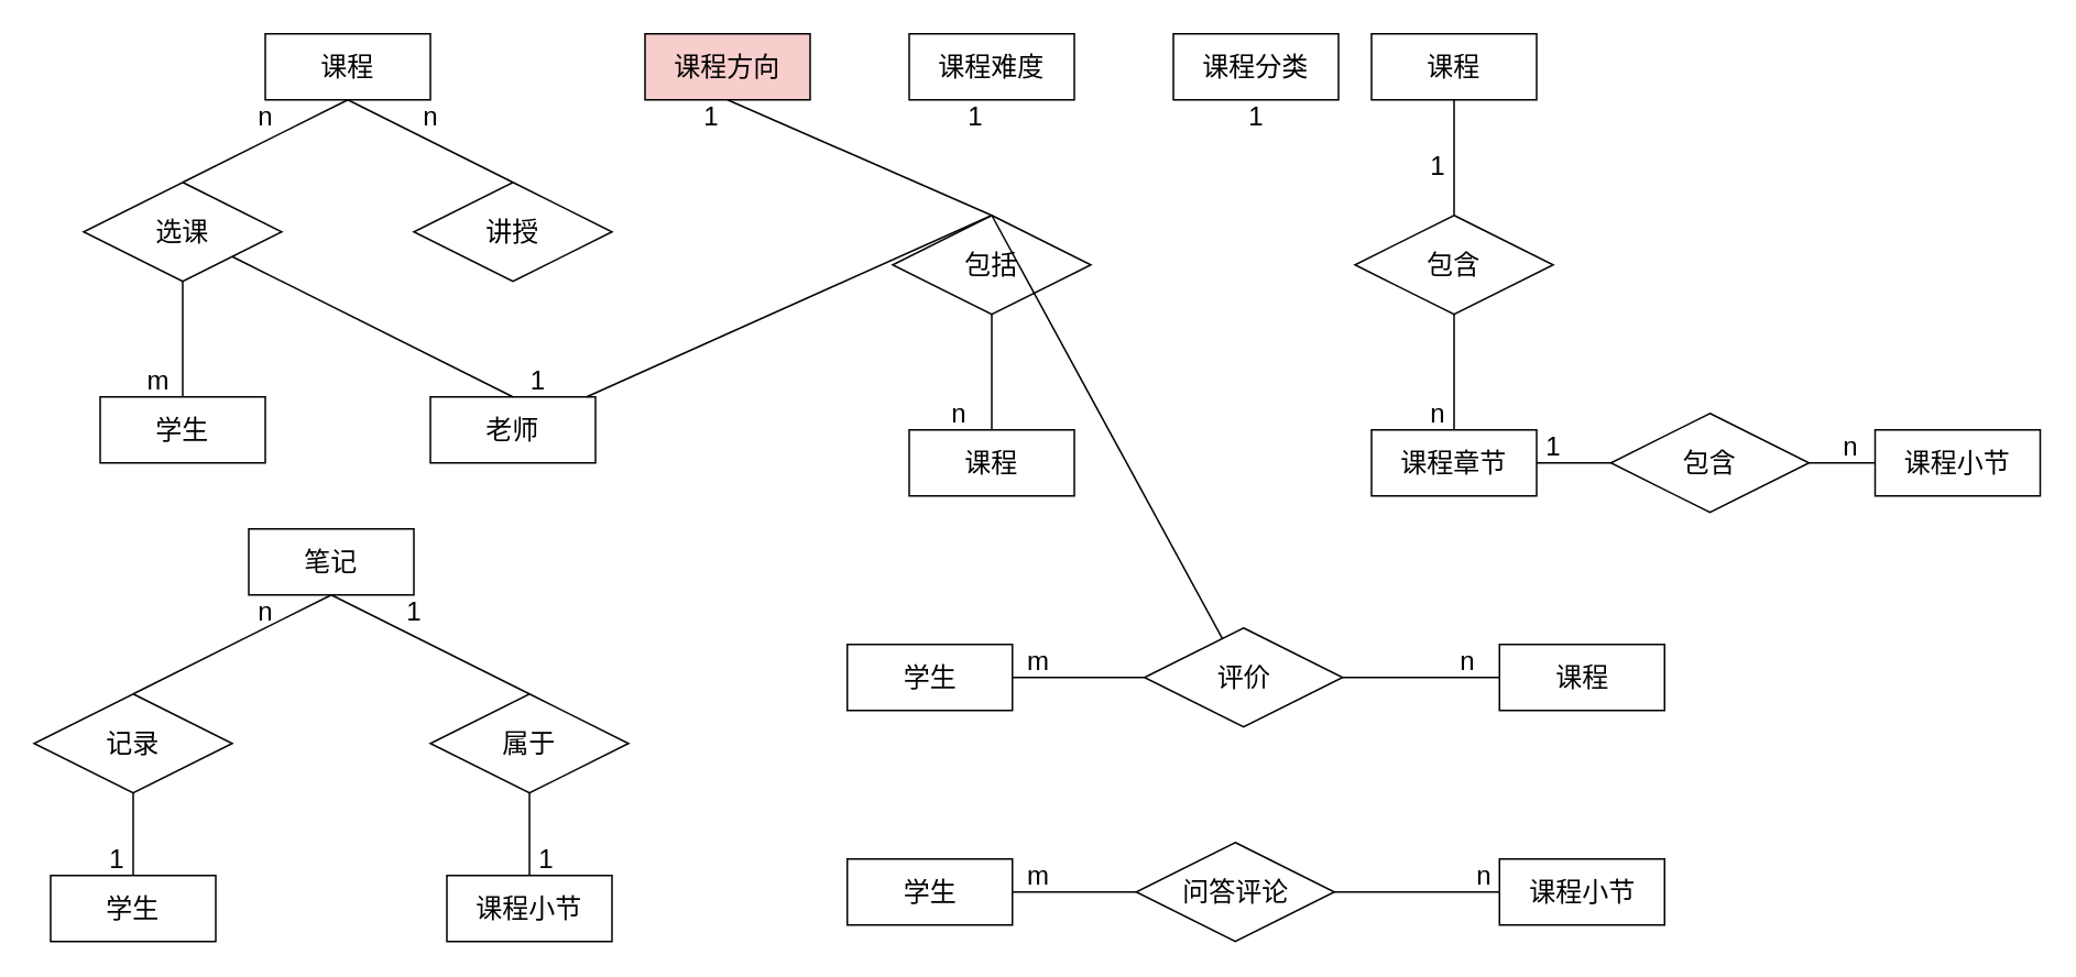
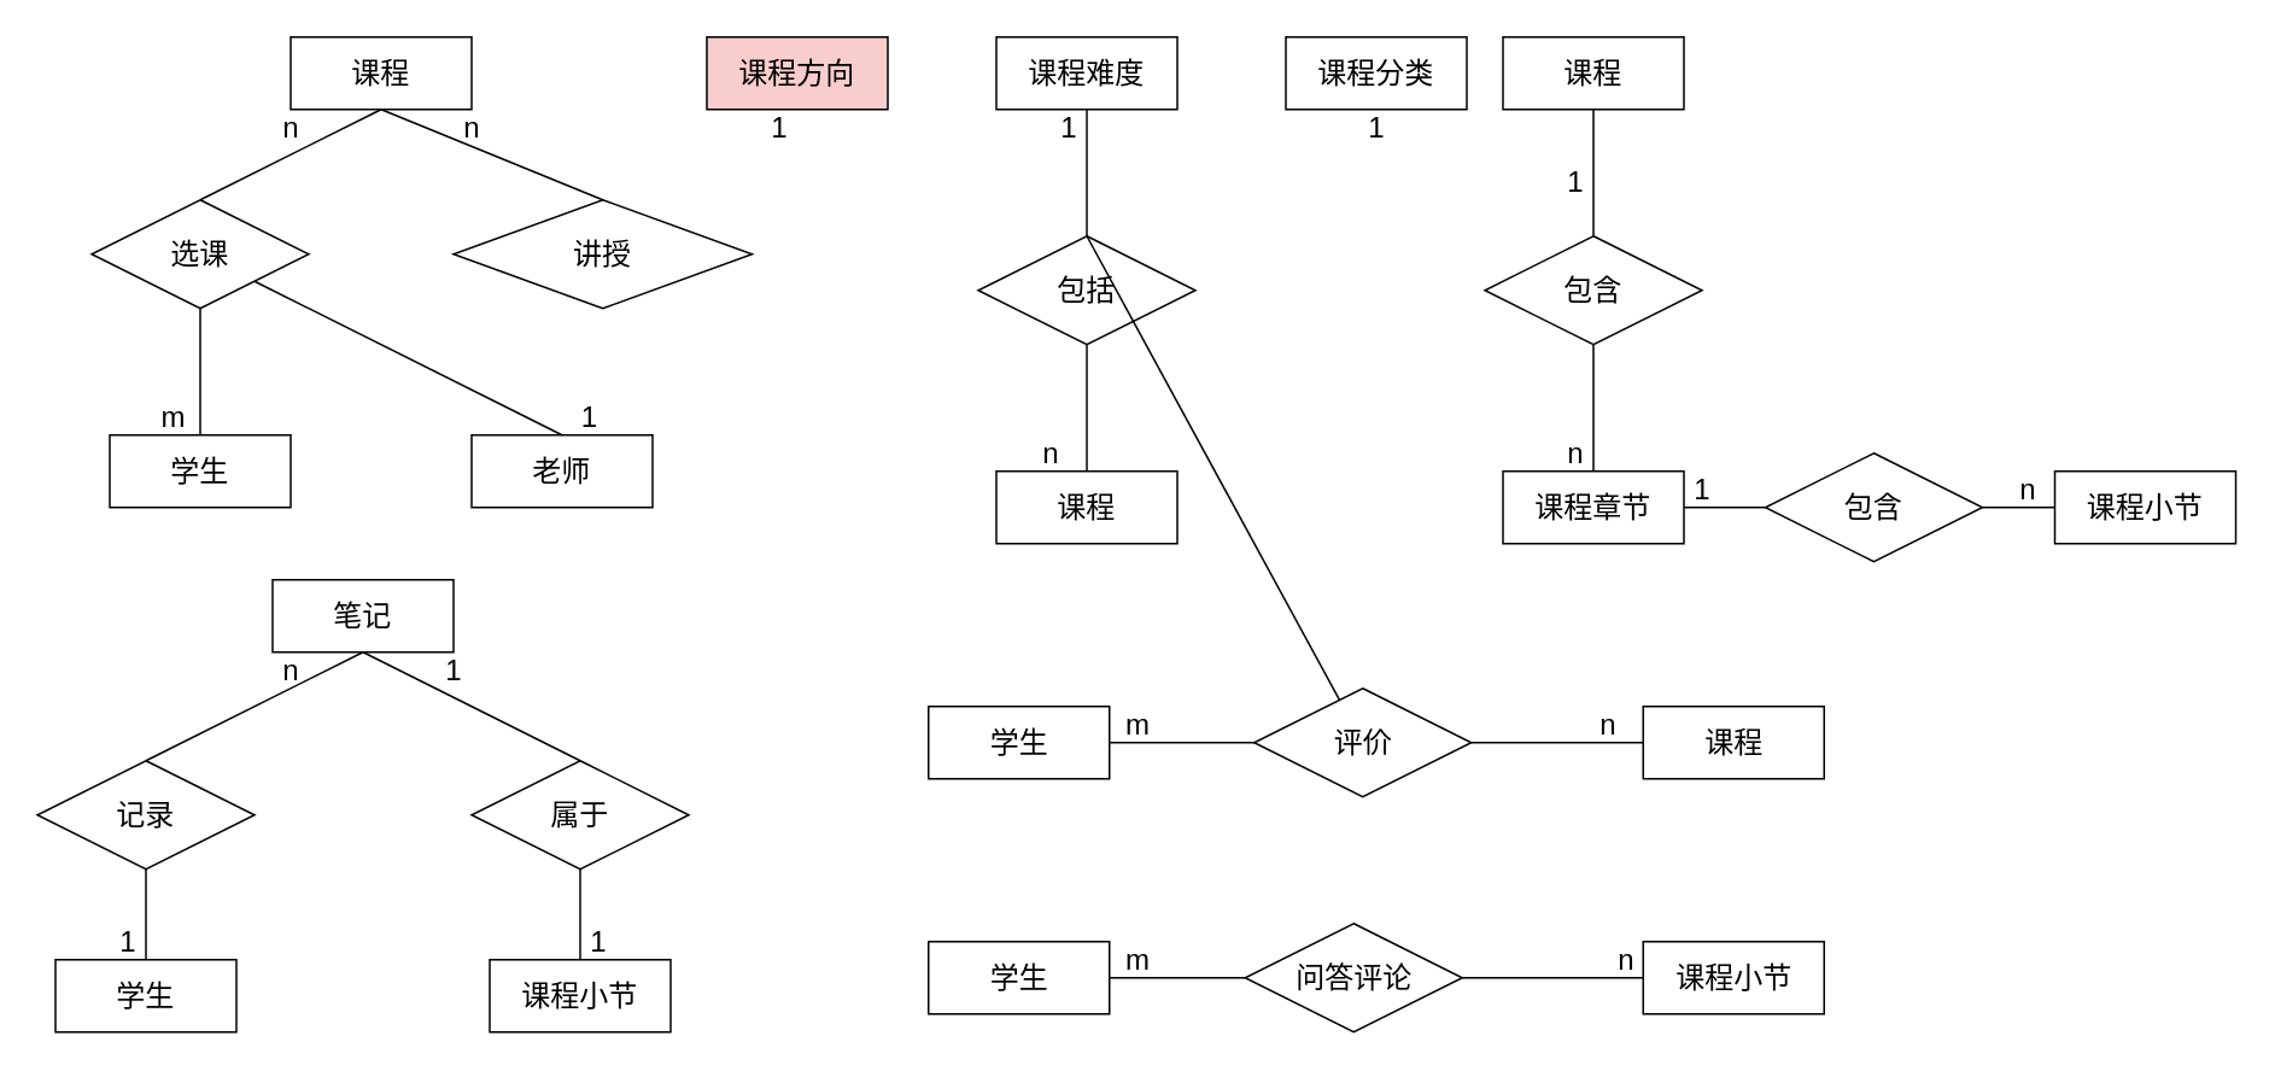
  <mxCell id="0" />
  <mxCell id="1" parent="0" />
  <mxCell id="2" value="&lt;font style=&quot;font-size: 16px&quot;&gt;学生&lt;/font&gt;" style="whiteSpace=wrap;html=1;align=center;fontSize=16;" vertex="1" parent="1"><mxGeometry x="60" y="240" width="100" height="40" as="geometry" /></mxCell>
  <mxCell id="3" value="&lt;font style=&quot;font-size: 16px&quot;&gt;老师&lt;/font&gt;" style="whiteSpace=wrap;html=1;align=center;fontSize=16;" vertex="1" parent="1"><mxGeometry x="260" y="240" width="100" height="40" as="geometry" /></mxCell>
  <mxCell id="4" value="笔记" style="whiteSpace=wrap;html=1;align=center;fontSize=16;" vertex="1" parent="1"><mxGeometry x="150" y="320" width="100" height="40" as="geometry" /></mxCell>
  <mxCell id="5" value="&lt;font style=&quot;font-size: 16px&quot;&gt;选课&lt;/font&gt;" style="shape=rhombus;perimeter=rhombusPerimeter;whiteSpace=wrap;html=1;align=center;fontSize=16;" vertex="1" parent="1"><mxGeometry x="50" y="110" width="120" height="60" as="geometry" /></mxCell>
  <mxCell id="6" value="学生" style="whiteSpace=wrap;html=1;align=center;fontSize=16;" vertex="1" parent="1"><mxGeometry x="512.5" y="520" width="100" height="40" as="geometry" /></mxCell>
  <mxCell id="7" value="学生" style="whiteSpace=wrap;html=1;align=center;fontSize=16;" vertex="1" parent="1"><mxGeometry x="30" y="530" width="100" height="40" as="geometry" /></mxCell>
  <mxCell id="8" value="学生" style="whiteSpace=wrap;html=1;align=center;fontSize=16;" vertex="1" parent="1"><mxGeometry x="512.5" y="390" width="100" height="40" as="geometry" /></mxCell>
  <mxCell id="9" value="课程" style="whiteSpace=wrap;html=1;align=center;fontSize=16;" vertex="1" parent="1"><mxGeometry x="907.5" y="390" width="100" height="40" as="geometry" /></mxCell>
  <mxCell id="10" value="评价" style="shape=rhombus;perimeter=rhombusPerimeter;whiteSpace=wrap;html=1;align=center;fontSize=16;" vertex="1" parent="1"><mxGeometry x="692.5" y="380" width="120" height="60" as="geometry" /></mxCell>
- <mxCell id="11" value="&lt;font style=&quot;font-size: 16px&quot;&gt;讲授&lt;/font&gt;" style="shape=rhombus;perimeter=rhombusPerimeter;whiteSpace=wrap;html=1;align=center;fontSize=16;" vertex="1" parent="1"><mxGeometry x="250" y="110" width="120" height="60" as="geometry" /></mxCell>
+ <mxCell id="11" value="&lt;font style=&quot;font-size: 16px&quot;&gt;讲授&lt;/font&gt;" style="shape=rhombus;perimeter=rhombusPerimeter;whiteSpace=wrap;html=1;align=center;fontSize=16;" vertex="1" parent="1"><mxGeometry x="250" y="110" width="165" height="60" as="geometry" /></mxCell>
  <mxCell id="12" value="&lt;font style=&quot;font-size: 16px&quot;&gt;课程&lt;/font&gt;" style="whiteSpace=wrap;html=1;align=center;fontSize=16;" vertex="1" parent="1"><mxGeometry x="160" y="20" width="100" height="40" as="geometry" /></mxCell>
  <mxCell id="13" value="课程" style="whiteSpace=wrap;html=1;align=center;fontSize=16;" vertex="1" parent="1"><mxGeometry x="830" y="20" width="100" height="40" as="geometry" /></mxCell>
  <mxCell id="14" value="课程小节" style="whiteSpace=wrap;html=1;align=center;fontSize=16;" vertex="1" parent="1"><mxGeometry x="1135" y="260" width="100" height="40" as="geometry" /></mxCell>
  <mxCell id="15" value="课程章节" style="whiteSpace=wrap;html=1;align=center;fontSize=16;" vertex="1" parent="1"><mxGeometry x="830" y="260" width="100" height="40" as="geometry" /></mxCell>
  <mxCell id="16" value="包含" style="shape=rhombus;perimeter=rhombusPerimeter;whiteSpace=wrap;html=1;align=center;rotation=0;fontSize=16;" vertex="1" parent="1"><mxGeometry x="820" y="130" width="120" height="60" as="geometry" /></mxCell>
  <mxCell id="17" value="包含" style="shape=rhombus;perimeter=rhombusPerimeter;whiteSpace=wrap;html=1;align=center;fontSize=16;" vertex="1" parent="1"><mxGeometry x="975" y="250" width="120" height="60" as="geometry" /></mxCell>
  <mxCell id="18" value="1" style="text;html=1;align=center;verticalAlign=middle;resizable=0;points=[];autosize=1;fontSize=16;" vertex="1" parent="1"><mxGeometry x="860" y="90" width="20" height="20" as="geometry" /></mxCell>
  <mxCell id="19" value="n" style="text;html=1;align=center;verticalAlign=middle;resizable=0;points=[];autosize=1;fontSize=16;" vertex="1" parent="1"><mxGeometry x="860" y="240" width="20" height="20" as="geometry" /></mxCell>
  <mxCell id="20" value="" style="endArrow=none;html=1;rounded=0;entryX=0.5;entryY=1;entryDx=0;entryDy=0;exitX=0.5;exitY=0;exitDx=0;exitDy=0;fontSize=16;" edge="1" parent="1" source="15" target="16"><mxGeometry relative="1" as="geometry"><mxPoint x="870" y="260" as="sourcePoint" /><mxPoint x="1030" y="260" as="targetPoint" /></mxGeometry></mxCell>
  <mxCell id="21" value="" style="endArrow=none;html=1;rounded=0;entryX=0.5;entryY=1;entryDx=0;entryDy=0;exitX=0.5;exitY=0;exitDx=0;exitDy=0;fontSize=16;" edge="1" parent="1" source="16" target="13"><mxGeometry relative="1" as="geometry"><mxPoint x="870" y="260" as="sourcePoint" /><mxPoint x="1030" y="260" as="targetPoint" /></mxGeometry></mxCell>
  <mxCell id="22" value="" style="endArrow=none;html=1;rounded=0;entryX=0;entryY=0.5;entryDx=0;entryDy=0;exitX=1;exitY=0.5;exitDx=0;exitDy=0;fontSize=16;" edge="1" parent="1" source="15" target="17"><mxGeometry relative="1" as="geometry"><mxPoint x="870" y="250" as="sourcePoint" /><mxPoint x="1030" y="250" as="targetPoint" /></mxGeometry></mxCell>
  <mxCell id="23" value="" style="endArrow=none;html=1;rounded=0;entryX=0;entryY=0.5;entryDx=0;entryDy=0;exitX=1;exitY=0.5;exitDx=0;exitDy=0;fontSize=16;" edge="1" parent="1" source="17" target="14"><mxGeometry relative="1" as="geometry"><mxPoint x="855" y="250" as="sourcePoint" /><mxPoint x="1015" y="250" as="targetPoint" /></mxGeometry></mxCell>
  <mxCell id="24" value="1" style="text;html=1;align=center;verticalAlign=middle;resizable=0;points=[];autosize=1;fontSize=16;" vertex="1" parent="1"><mxGeometry x="930" y="260" width="20" height="20" as="geometry" /></mxCell>
  <mxCell id="25" value="n" style="text;html=1;align=center;verticalAlign=middle;resizable=0;points=[];autosize=1;fontSize=16;" vertex="1" parent="1"><mxGeometry x="1110" y="260" width="20" height="20" as="geometry" /></mxCell>
  <mxCell id="26" value="" style="endArrow=none;html=1;rounded=0;exitX=0.5;exitY=0;exitDx=0;exitDy=0;fontSize=16;" edge="1" parent="1" source="3" target="5"><mxGeometry relative="1" as="geometry"><mxPoint x="470" y="270" as="sourcePoint" /><mxPoint x="630" y="270" as="targetPoint" /></mxGeometry></mxCell>
  <mxCell id="27" value="" style="endArrow=none;html=1;rounded=0;entryX=0.5;entryY=1;entryDx=0;entryDy=0;exitX=0.5;exitY=0;exitDx=0;exitDy=0;fontSize=16;" edge="1" parent="1" source="11" target="12"><mxGeometry relative="1" as="geometry"><mxPoint x="470" y="270" as="sourcePoint" /><mxPoint x="630" y="270" as="targetPoint" /></mxGeometry></mxCell>
  <mxCell id="28" value="1" style="text;html=1;align=center;verticalAlign=middle;resizable=0;points=[];autosize=1;fontSize=16;" vertex="1" parent="1"><mxGeometry x="315" y="220" width="20" height="20" as="geometry" /></mxCell>
  <mxCell id="29" value="&lt;font style=&quot;font-size: 16px&quot;&gt;n&lt;/font&gt;" style="text;html=1;align=center;verticalAlign=middle;resizable=0;points=[];autosize=1;fontSize=16;" vertex="1" parent="1"><mxGeometry x="250" y="60" width="20" height="20" as="geometry" /></mxCell>
  <mxCell id="30" value="" style="endArrow=none;html=1;rounded=0;entryX=0.5;entryY=1;entryDx=0;entryDy=0;exitX=0.5;exitY=0;exitDx=0;exitDy=0;fontSize=16;" edge="1" parent="1" source="5" target="12"><mxGeometry relative="1" as="geometry"><mxPoint x="170" y="270" as="sourcePoint" /><mxPoint x="330" y="270" as="targetPoint" /></mxGeometry></mxCell>
  <mxCell id="31" value="" style="endArrow=none;html=1;rounded=0;entryX=0.5;entryY=1;entryDx=0;entryDy=0;exitX=0.5;exitY=0;exitDx=0;exitDy=0;fontSize=16;" edge="1" parent="1" source="2" target="5"><mxGeometry relative="1" as="geometry"><mxPoint x="170" y="270" as="sourcePoint" /><mxPoint x="330" y="270" as="targetPoint" /></mxGeometry></mxCell>
  <mxCell id="32" value="课程小节" style="whiteSpace=wrap;html=1;align=center;fontSize=16;" vertex="1" parent="1"><mxGeometry x="907.5" y="520" width="100" height="40" as="geometry" /></mxCell>
  <mxCell id="33" value="问答评论" style="shape=rhombus;perimeter=rhombusPerimeter;whiteSpace=wrap;html=1;align=center;fontSize=16;" vertex="1" parent="1"><mxGeometry x="687.5" y="510" width="120" height="60" as="geometry" /></mxCell>
  <mxCell id="34" value="记录" style="shape=rhombus;perimeter=rhombusPerimeter;whiteSpace=wrap;html=1;align=center;fontSize=16;" vertex="1" parent="1"><mxGeometry x="20" y="420" width="120" height="60" as="geometry" /></mxCell>
  <mxCell id="35" value="课程小节" style="whiteSpace=wrap;html=1;align=center;fontSize=16;" vertex="1" parent="1"><mxGeometry x="270" y="530" width="100" height="40" as="geometry" /></mxCell>
  <mxCell id="36" value="m" style="text;html=1;align=center;verticalAlign=middle;resizable=0;points=[];autosize=1;fontSize=16;" vertex="1" parent="1"><mxGeometry x="80" y="220" width="30" height="20" as="geometry" /></mxCell>
  <mxCell id="37" value="&lt;font style=&quot;font-size: 16px&quot;&gt;n&lt;/font&gt;" style="text;html=1;align=center;verticalAlign=middle;resizable=0;points=[];autosize=1;fontSize=16;" vertex="1" parent="1"><mxGeometry x="150" y="60" width="20" height="20" as="geometry" /></mxCell>
  <mxCell id="38" value="&lt;font style=&quot;font-size: 16px&quot;&gt;课程&lt;/font&gt;" style="whiteSpace=wrap;html=1;align=center;fontSize=16;" vertex="1" parent="1"><mxGeometry x="550" y="260" width="100" height="40" as="geometry" /></mxCell>
  <mxCell id="39" value="&lt;font style=&quot;font-size: 16px&quot;&gt;课程方向&lt;/font&gt;" style="whiteSpace=wrap;html=1;align=center;fontSize=16;fillColor=#f8cecc;" vertex="1" parent="1"><mxGeometry x="390" y="20" width="100" height="40" as="geometry" /></mxCell>
  <mxCell id="40" value="&lt;font style=&quot;font-size: 16px&quot;&gt;课程难度&lt;/font&gt;" style="whiteSpace=wrap;html=1;align=center;fontSize=16;" vertex="1" parent="1"><mxGeometry x="550" y="20" width="100" height="40" as="geometry" /></mxCell>
  <mxCell id="41" value="&lt;font style=&quot;font-size: 16px&quot;&gt;课程分类&lt;/font&gt;" style="whiteSpace=wrap;html=1;align=center;fontSize=16;" vertex="1" parent="1"><mxGeometry x="710" y="20" width="100" height="40" as="geometry" /></mxCell>
  <mxCell id="42" value="&lt;font style=&quot;font-size: 16px&quot;&gt;包括&lt;/font&gt;" style="shape=rhombus;perimeter=rhombusPerimeter;whiteSpace=wrap;html=1;align=center;fontSize=16;" vertex="1" parent="1"><mxGeometry x="540" y="130" width="120" height="60" as="geometry" /></mxCell>
- <mxCell id="43" value="" style="endArrow=none;html=1;rounded=0;entryX=0.5;entryY=0;entryDx=0;entryDy=0;exitX=0.5;exitY=1;exitDx=0;exitDy=0;fontSize=16;" edge="1" parent="1" source="39" target="42"><mxGeometry relative="1" as="geometry"><mxPoint x="350" y="230" as="sourcePoint" /><mxPoint x="510" y="230" as="targetPoint" /></mxGeometry></mxCell>
- <mxCell id="44" value="" style="endArrow=none;html=1;rounded=0;exitX=0.5;exitY=0;exitDx=0;exitDy=0;fontSize=16;" edge="1" parent="1" source="42" target="3"><mxGeometry relative="1" as="geometry"><mxPoint x="350" y="230" as="sourcePoint" /><mxPoint x="510" y="230" as="targetPoint" /></mxGeometry></mxCell>
+ <mxCell id="44" value="" style="endArrow=none;html=1;rounded=0;entryX=0.5;entryY=1;entryDx=0;entryDy=0;exitX=0.5;exitY=0;exitDx=0;exitDy=0;fontSize=16;" edge="1" parent="1" source="42" target="40"><mxGeometry relative="1" as="geometry"><mxPoint x="350" y="230" as="sourcePoint" /><mxPoint x="510" y="230" as="targetPoint" /></mxGeometry></mxCell>
  <mxCell id="45" value="" style="endArrow=none;html=1;rounded=0;exitX=0.5;exitY=0;exitDx=0;exitDy=0;fontSize=16;" edge="1" parent="1" source="42" target="10"><mxGeometry relative="1" as="geometry"><mxPoint x="350" y="230" as="sourcePoint" /><mxPoint x="510" y="230" as="targetPoint" /></mxGeometry></mxCell>
  <mxCell id="46" value="" style="endArrow=none;html=1;rounded=0;entryX=0.5;entryY=1;entryDx=0;entryDy=0;exitX=0.5;exitY=0;exitDx=0;exitDy=0;fontSize=16;" edge="1" parent="1" source="38" target="42"><mxGeometry relative="1" as="geometry"><mxPoint x="350" y="360" as="sourcePoint" /><mxPoint x="510" y="360" as="targetPoint" /></mxGeometry></mxCell>
  <mxCell id="47" value="1" style="text;html=1;align=center;verticalAlign=middle;resizable=0;points=[];autosize=1;fontSize=16;" vertex="1" parent="1"><mxGeometry x="420" y="60" width="20" height="20" as="geometry" /></mxCell>
  <mxCell id="48" value="1" style="text;html=1;align=center;verticalAlign=middle;resizable=0;points=[];autosize=1;fontSize=16;" vertex="1" parent="1"><mxGeometry x="580" y="60" width="20" height="20" as="geometry" /></mxCell>
  <mxCell id="49" value="1" style="text;html=1;align=center;verticalAlign=middle;resizable=0;points=[];autosize=1;fontSize=16;" vertex="1" parent="1"><mxGeometry x="750" y="60" width="20" height="20" as="geometry" /></mxCell>
  <mxCell id="50" value="n" style="text;html=1;align=center;verticalAlign=middle;resizable=0;points=[];autosize=1;fontSize=16;" vertex="1" parent="1"><mxGeometry x="570" y="240" width="20" height="20" as="geometry" /></mxCell>
  <mxCell id="51" value="" style="endArrow=none;html=1;rounded=0;exitX=1;exitY=0.5;exitDx=0;exitDy=0;entryX=0;entryY=0.5;entryDx=0;entryDy=0;fontSize=16;" edge="1" parent="1" source="8" target="10"><mxGeometry relative="1" as="geometry"><mxPoint x="777.5" y="520" as="sourcePoint" /><mxPoint x="937.5" y="520" as="targetPoint" /></mxGeometry></mxCell>
  <mxCell id="52" value="m" style="text;html=1;align=center;verticalAlign=middle;resizable=0;points=[];autosize=1;fontSize=16;" vertex="1" parent="1"><mxGeometry x="612.5" y="390" width="30" height="20" as="geometry" /></mxCell>
  <mxCell id="53" value="" style="endArrow=none;html=1;rounded=0;exitX=1;exitY=0.5;exitDx=0;exitDy=0;entryX=0;entryY=0.5;entryDx=0;entryDy=0;fontSize=16;" edge="1" parent="1" source="10" target="9"><mxGeometry relative="1" as="geometry"><mxPoint x="967.5" y="360" as="sourcePoint" /><mxPoint x="1127.5" y="360" as="targetPoint" /></mxGeometry></mxCell>
  <mxCell id="54" value="n" style="text;html=1;align=center;verticalAlign=middle;resizable=0;points=[];autosize=1;fontSize=16;" vertex="1" parent="1"><mxGeometry x="877.5" y="390" width="20" height="20" as="geometry" /></mxCell>
  <mxCell id="55" value="" style="endArrow=none;html=1;rounded=0;exitX=1;exitY=0.5;exitDx=0;exitDy=0;entryX=0;entryY=0.5;entryDx=0;entryDy=0;fontSize=16;" edge="1" parent="1" source="6" target="33"><mxGeometry relative="1" as="geometry"><mxPoint x="967.5" y="510" as="sourcePoint" /><mxPoint x="1127.5" y="510" as="targetPoint" /></mxGeometry></mxCell>
  <mxCell id="56" value="" style="endArrow=none;html=1;rounded=0;exitX=1;exitY=0.5;exitDx=0;exitDy=0;entryX=0;entryY=0.5;entryDx=0;entryDy=0;fontSize=16;" edge="1" parent="1" source="33" target="32"><mxGeometry relative="1" as="geometry"><mxPoint x="967.5" y="510" as="sourcePoint" /><mxPoint x="1127.5" y="510" as="targetPoint" /></mxGeometry></mxCell>
  <mxCell id="57" value="m" style="text;html=1;align=center;verticalAlign=middle;resizable=0;points=[];autosize=1;fontSize=16;" vertex="1" parent="1"><mxGeometry x="612.5" y="520" width="30" height="20" as="geometry" /></mxCell>
  <mxCell id="58" value="n" style="text;html=1;align=center;verticalAlign=middle;resizable=0;points=[];autosize=1;fontSize=16;" vertex="1" parent="1"><mxGeometry x="887.5" y="520" width="20" height="20" as="geometry" /></mxCell>
  <mxCell id="59" value="" style="endArrow=none;html=1;rounded=0;exitX=0.5;exitY=0;exitDx=0;exitDy=0;entryX=0.5;entryY=1;entryDx=0;entryDy=0;fontSize=16;" edge="1" parent="1" source="7" target="34"><mxGeometry relative="1" as="geometry"><mxPoint x="210" y="140" as="sourcePoint" /><mxPoint x="370" y="140" as="targetPoint" /></mxGeometry></mxCell>
  <mxCell id="60" value="" style="endArrow=none;html=1;rounded=0;exitX=0.5;exitY=0;exitDx=0;exitDy=0;entryX=0.5;entryY=1;entryDx=0;entryDy=0;fontSize=16;" edge="1" parent="1" source="34" target="4"><mxGeometry relative="1" as="geometry"><mxPoint x="210" y="140" as="sourcePoint" /><mxPoint x="370" y="140" as="targetPoint" /></mxGeometry></mxCell>
  <mxCell id="61" value="1" style="text;html=1;align=center;verticalAlign=middle;resizable=0;points=[];autosize=1;fontSize=16;" vertex="1" parent="1"><mxGeometry x="60" y="510" width="20" height="20" as="geometry" /></mxCell>
  <mxCell id="62" value="n" style="text;html=1;align=center;verticalAlign=middle;resizable=0;points=[];autosize=1;fontSize=16;" vertex="1" parent="1"><mxGeometry x="150" y="360" width="20" height="20" as="geometry" /></mxCell>
  <mxCell id="63" value="属于" style="shape=rhombus;perimeter=rhombusPerimeter;whiteSpace=wrap;html=1;align=center;fontSize=16;" vertex="1" parent="1"><mxGeometry x="260" y="420" width="120" height="60" as="geometry" /></mxCell>
  <mxCell id="64" value="" style="endArrow=none;html=1;rounded=0;entryX=0.5;entryY=0;entryDx=0;entryDy=0;exitX=0.5;exitY=1;exitDx=0;exitDy=0;fontSize=16;" edge="1" parent="1" source="4" target="63"><mxGeometry relative="1" as="geometry"><mxPoint x="210" y="220" as="sourcePoint" /><mxPoint x="370" y="220" as="targetPoint" /></mxGeometry></mxCell>
  <mxCell id="65" value="" style="endArrow=none;html=1;rounded=0;entryX=0.5;entryY=1;entryDx=0;entryDy=0;exitX=0.5;exitY=0;exitDx=0;exitDy=0;fontSize=16;" edge="1" parent="1" source="35" target="63"><mxGeometry relative="1" as="geometry"><mxPoint x="210" y="430" as="sourcePoint" /><mxPoint x="370" y="430" as="targetPoint" /></mxGeometry></mxCell>
  <mxCell id="66" value="1" style="text;html=1;align=center;verticalAlign=middle;resizable=0;points=[];autosize=1;fontSize=16;" vertex="1" parent="1"><mxGeometry x="240" y="360" width="20" height="20" as="geometry" /></mxCell>
  <mxCell id="67" value="1" style="text;html=1;align=center;verticalAlign=middle;resizable=0;points=[];autosize=1;fontSize=16;" vertex="1" parent="1"><mxGeometry x="320" y="510" width="20" height="20" as="geometry" /></mxCell>
